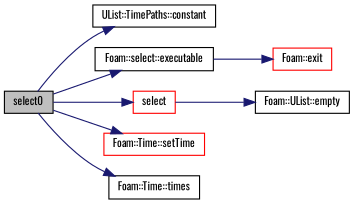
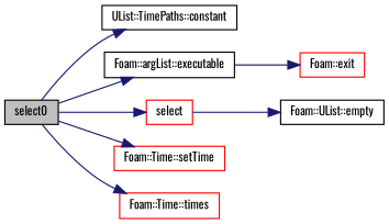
  digraph {
    fontname=Oswald
    rankdir=LR
    node [color=black fontname=Oswald fontsize=10 shape=record]
    edge [color=midnightblue fontname=Oswald fontsize=10 labelfontname=FreeSans labelfontsize=10 style=solid]
    n1 [fillcolor=grey75 fontcolor=black height=0.2 label=select0 style=filled width=0.4]
    n2 [height=0.2 label="UList::TimePaths::constant" width=0.4]
-   n3 [height=0.2 label="Foam::select::executable" width=0.4]
+   n3 [height=0.2 label="Foam::argList::executable" width=0.4]
    n4 [color=red height=0.2 label=select width=0.4]
    n5 [color=red height=0.2 label="Foam::Time::setTime" width=0.4]
-   n6 [height=0.2 label="Foam::Time::times" width=0.4]
+   n6 [color=red height=0.2 label="Foam::Time::times" width=0.4]
    n7 [height=0.2 label="Foam::UList::empty" width=0.4]
    n8 [color=red height=0.2 label="Foam::exit" width=0.4]
    n1 -> n2
    n1 -> n3
    n1 -> n4
    n1 -> n5
    n1 -> n6
    n3 -> n8
    n4 -> n7
  }
